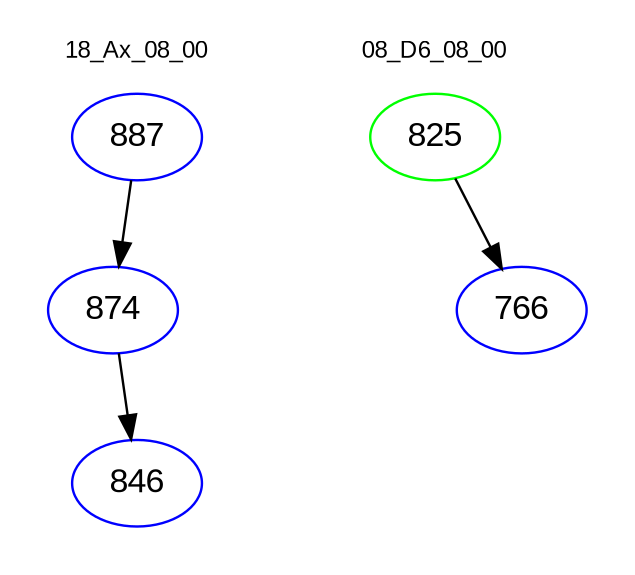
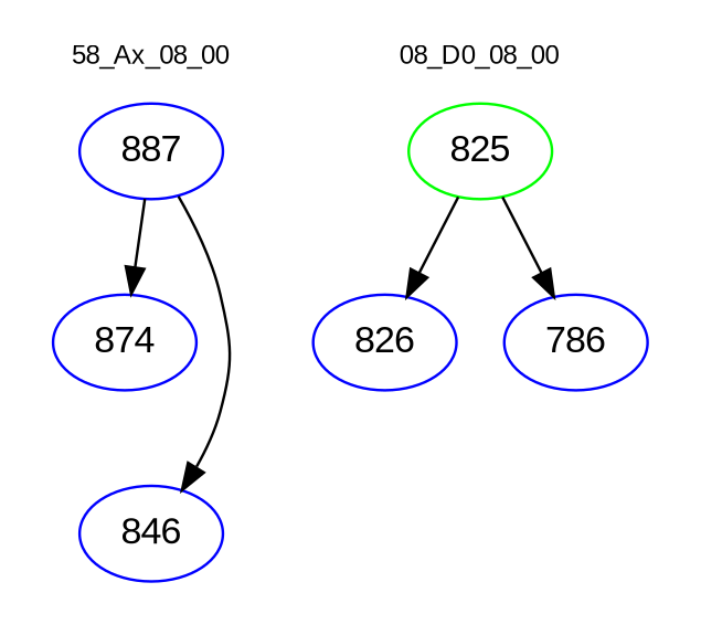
  digraph {
    fontname="Liberation Sans"
    node [color=blue fontname="Liberation Sans"]
    edge [color=black fontname="Liberation Sans"]
    n1 [label=887]
    n2 [label=874]
    n3 [label=846]
    n4 [color=green label=825]
-   n6 [label=766]
+   n5 [label=826]
+   n6 [label=786]
    subgraph cluster_1 {
      color=white
      fontsize=10
-     label="18_Ax_08_00"
+     label="58_Ax_08_00"
      n1
      n2
      n3
    }
    subgraph cluster_2 {
      color=white
      fontsize=10
-     label="08_D6_08_00"
+     label="08_D0_08_00"
      n4
+     n5
      n6
    }
    n1 -> n2
-   n2 -> n3
+   n1 -> n3
+   n4 -> n5
    n4 -> n6
  }
